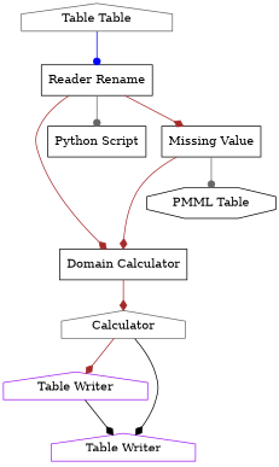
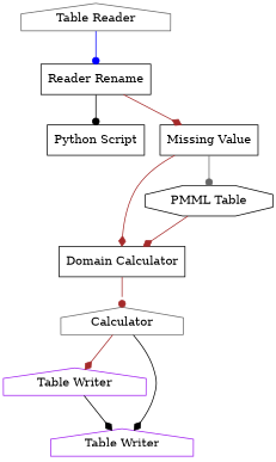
  digraph {
    rankdir=TB
    node [color=black shape=box]
    edge [arrowhead=diamond color=brown]
    n1 [label="Domain Calculator"]
    n2 [color=gray40 label=Calculator shape=house]
    n3 [color=purple label="Table Writer" shape=house]
    n4 [color=purple label="Table Writer" shape=house]
    n5 [label="PMML Table" shape=octagon]
    n6 [label="Python Script"]
    n7 [label="Reader Rename"]
    n8 [label="Missing Value"]
-   n9 [color=gray40 label="Table Table" shape=house]
-   n1 -> n2
+   n9 [color=gray40 label="Table Reader" shape=house]
+   n1 -> n2 [arrowhead=dot]
    n2 -> n3
    n2 -> n4 [color=black]
    n3 -> n4 [color=black]
-   n7 -> n1
-   n7 -> n6 [arrowhead=dot color=gray40]
+   n5 -> n1
+   n7 -> n6 [arrowhead=dot color=black]
    n7 -> n8
    n8 -> n1
    n8 -> n5 [arrowhead=dot color=gray40]
    n9 -> n7 [arrowhead=dot color=blue]
  }
